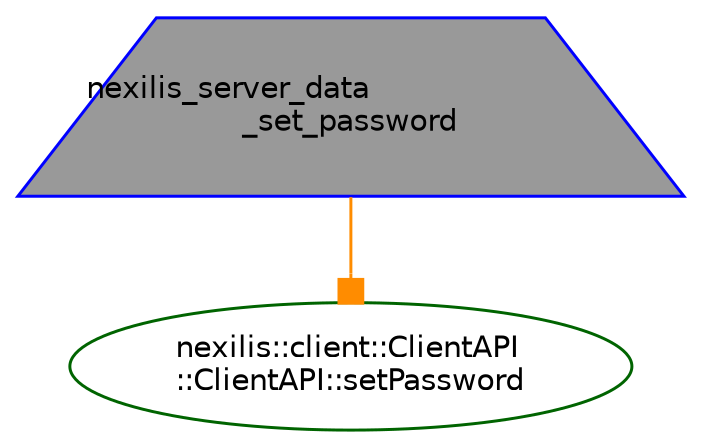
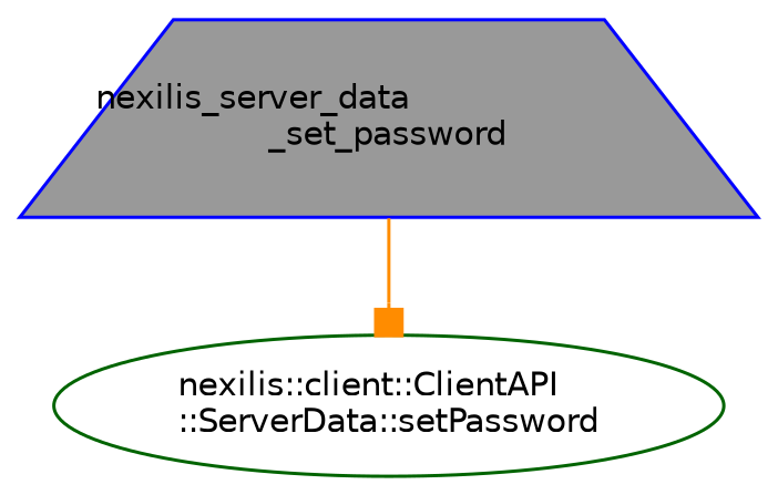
  digraph {
    rankdir=TB
    node [fontname=Helvetica fontsize=10 style=filled]
    n1 [color=blue fillcolor=grey60 fontcolor=black height=0.2 label="nexilis_server_data\l_set_password" shape=trapezium width=0.4]
-   n2 [color=darkgreen fillcolor=white height=0.2 label="nexilis::client::ClientAPI\l::ClientAPI::setPassword" shape=ellipse width=0.4]
+   n2 [color=darkgreen fillcolor=white height=0.2 label="nexilis::client::ClientAPI\l::ServerData::setPassword" shape=ellipse width=0.4]
    n1 -> n2 [color=darkorange fontname=Helvetica fontsize=10 labelfontname=Helvetica labelfontsize=10 style=solid arrowhead=box]
  }
